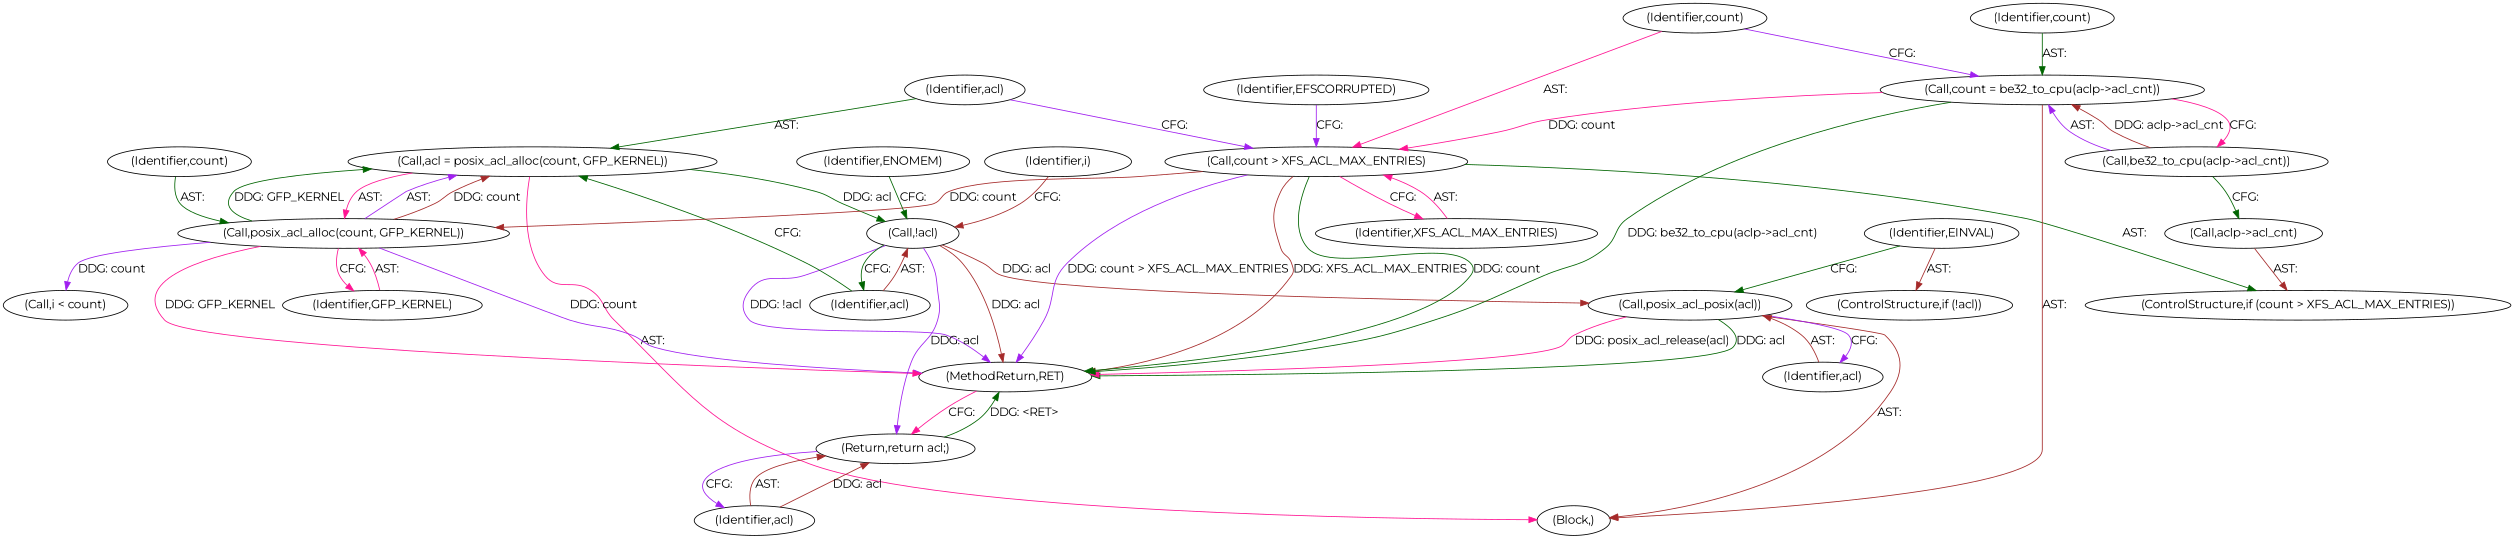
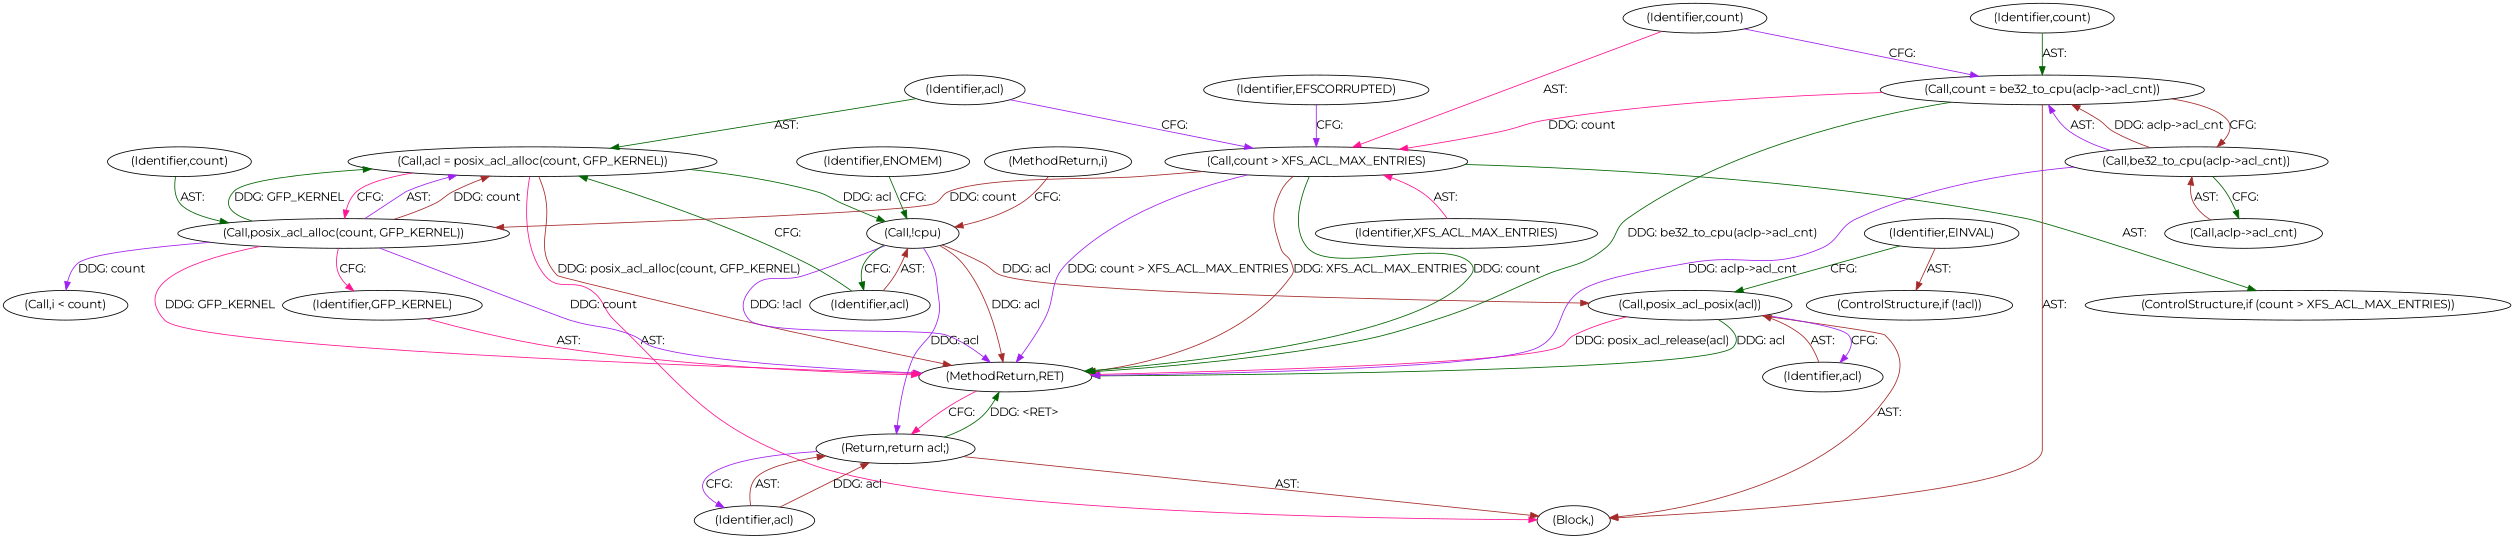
  digraph {
    fontname=Montserrat
    node [fontname=Montserrat]
    edge [color=brown fontname=Montserrat]
    n1 [label="(Call,acl = posix_acl_alloc(count, GFP_KERNEL))"]
    n2 [label="(Call,posix_acl_alloc(count, GFP_KERNEL))"]
-   n3 [label="(Call,!acl)"]
+   n3 [label="(Call,!cpu)"]
    n4 [label="(MethodReturn,RET)"]
    n5 [label="(Block,)"]
    n6 [label="(Identifier,GFP_KERNEL)"]
    n7 [label="(Call,i < count)"]
    n8 [label="(Return,return acl;)"]
    n9 [label="(Call,posix_acl_posix(acl))"]
    n10 [label="(Identifier,acl)"]
    n11 [label="(Call,count > XFS_ACL_MAX_ENTRIES)"]
    n12 [label="(ControlStructure,if (count > XFS_ACL_MAX_ENTRIES))"]
    n13 [label="(Identifier,XFS_ACL_MAX_ENTRIES)"]
    n14 [label="(Call,count = be32_to_cpu(aclp->acl_cnt))"]
    n15 [label="(Call,be32_to_cpu(aclp->acl_cnt))"]
    n16 [label="(Call,aclp->acl_cnt)"]
    n17 [label="(Identifier,acl)"]
    n18 [label="(Identifier,acl)"]
    n19 [label="(ControlStructure,if (!acl))"]
    n20 [label="(Identifier,ENOMEM)"]
-   n21 [label="(Identifier,i)"]
+   n21 [label="(MethodReturn,i)"]
    n22 [label="(Identifier,EINVAL)"]
    n23 [label="(Identifier,count)"]
    n24 [label="(Identifier,acl)"]
    n25 [label="(Identifier,count)"]
    n26 [label="(Identifier,EFSCORRUPTED)"]
    n27 [label="(Identifier,count)"]
-   n1 -> n2 [color=deeppink label="AST: "]
+   n1 -> n2 [color=deeppink label="CFG: "]
    n1 -> n3 [color=darkgreen label="DDG: acl"]
+   n1 -> n4 [label="DDG: posix_acl_alloc(count, GFP_KERNEL)"]
    n1 -> n5 [color=deeppink label="AST: "]
    n2 -> n1 [color=purple label="AST: "]
    n2 -> n1 [label="DDG: count"]
    n2 -> n1 [color=darkgreen label="DDG: GFP_KERNEL"]
    n2 -> n4 [color=purple label="DDG: count"]
    n2 -> n4 [color=deeppink label="DDG: GFP_KERNEL"]
    n2 -> n6 [color=deeppink label="CFG: "]
    n2 -> n7 [color=purple label="DDG: count"]
    n3 -> n4 [label="DDG: acl"]
    n3 -> n4 [color=purple label="DDG: !acl"]
    n3 -> n8 [color=purple label="DDG: acl"]
    n3 -> n9 [label="DDG: acl"]
    n3 -> n10 [color=darkgreen label="CFG: "]
    n4 -> n8 [color=deeppink label="CFG: "]
-   n6 -> n2 [color=deeppink label="AST: "]
+   n6 -> n4 [color=deeppink label="AST: "]
    n8 -> n4 [color=darkgreen label="DDG: <RET>"]
+   n8 -> n5 [label="AST: "]
    n8 -> n17 [color=purple label="CFG: "]
    n9 -> n4 [color=darkgreen label="DDG: acl"]
    n9 -> n4 [color=deeppink label="DDG: posix_acl_release(acl)"]
    n9 -> n5 [label="AST: "]
    n9 -> n18 [color=purple label="CFG: "]
    n10 -> n1 [color=darkgreen label="CFG: "]
    n10 -> n3 [label="AST: "]
    n11 -> n2 [label="DDG: count"]
    n11 -> n4 [label="DDG: XFS_ACL_MAX_ENTRIES"]
    n11 -> n4 [color=darkgreen label="DDG: count"]
    n11 -> n4 [color=purple label="DDG: count > XFS_ACL_MAX_ENTRIES"]
    n11 -> n12 [color=darkgreen label="AST: "]
-   n11 -> n13 [color=deeppink label="CFG: "]
    n13 -> n11 [color=deeppink label="AST: "]
    n14 -> n4 [color=darkgreen label="DDG: be32_to_cpu(aclp->acl_cnt)"]
    n14 -> n5 [label="AST: "]
    n14 -> n11 [color=deeppink label="DDG: count"]
-   n14 -> n15 [color=deeppink label="CFG: "]
+   n14 -> n15 [label="CFG: "]
+   n15 -> n4 [color=purple label="DDG: aclp->acl_cnt"]
    n15 -> n14 [color=purple label="AST: "]
    n15 -> n14 [label="DDG: aclp->acl_cnt"]
    n15 -> n16 [color=darkgreen label="CFG: "]
-   n16 -> n12 [label="AST: "]
+   n16 -> n15 [label="AST: "]
    n17 -> n8 [label="AST: "]
    n17 -> n8 [label="DDG: acl"]
    n18 -> n9 [label="AST: "]
    n20 -> n3 [color=darkgreen label="CFG: "]
    n21 -> n3 [label="CFG: "]
    n22 -> n9 [color=darkgreen label="CFG: "]
    n22 -> n19 [label="AST: "]
    n23 -> n11 [color=deeppink label="AST: "]
    n23 -> n14 [color=purple label="CFG: "]
    n24 -> n1 [color=darkgreen label="AST: "]
    n24 -> n11 [color=purple label="CFG: "]
    n25 -> n14 [color=darkgreen label="AST: "]
    n26 -> n11 [color=purple label="CFG: "]
    n27 -> n2 [color=darkgreen label="AST: "]
  }
